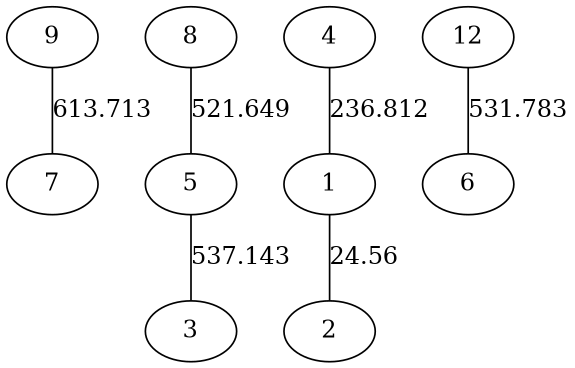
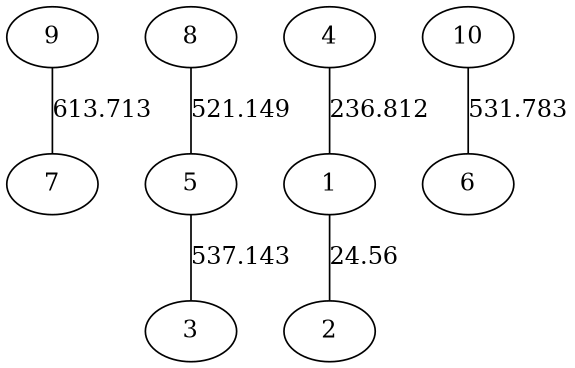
  graph {
    9
    7
    8
    5
    3
    4
    1
-   10 [label=12]
+   10
    6
    2
    9 -- 7 [label=613.713]
-   8 -- 5 [label=521.649]
+   8 -- 5 [label=521.149]
    5 -- 3 [label=537.143]
    4 -- 1 [label=236.812]
    1 -- 2 [label=24.56]
    10 -- 6 [label=531.783]
  }
